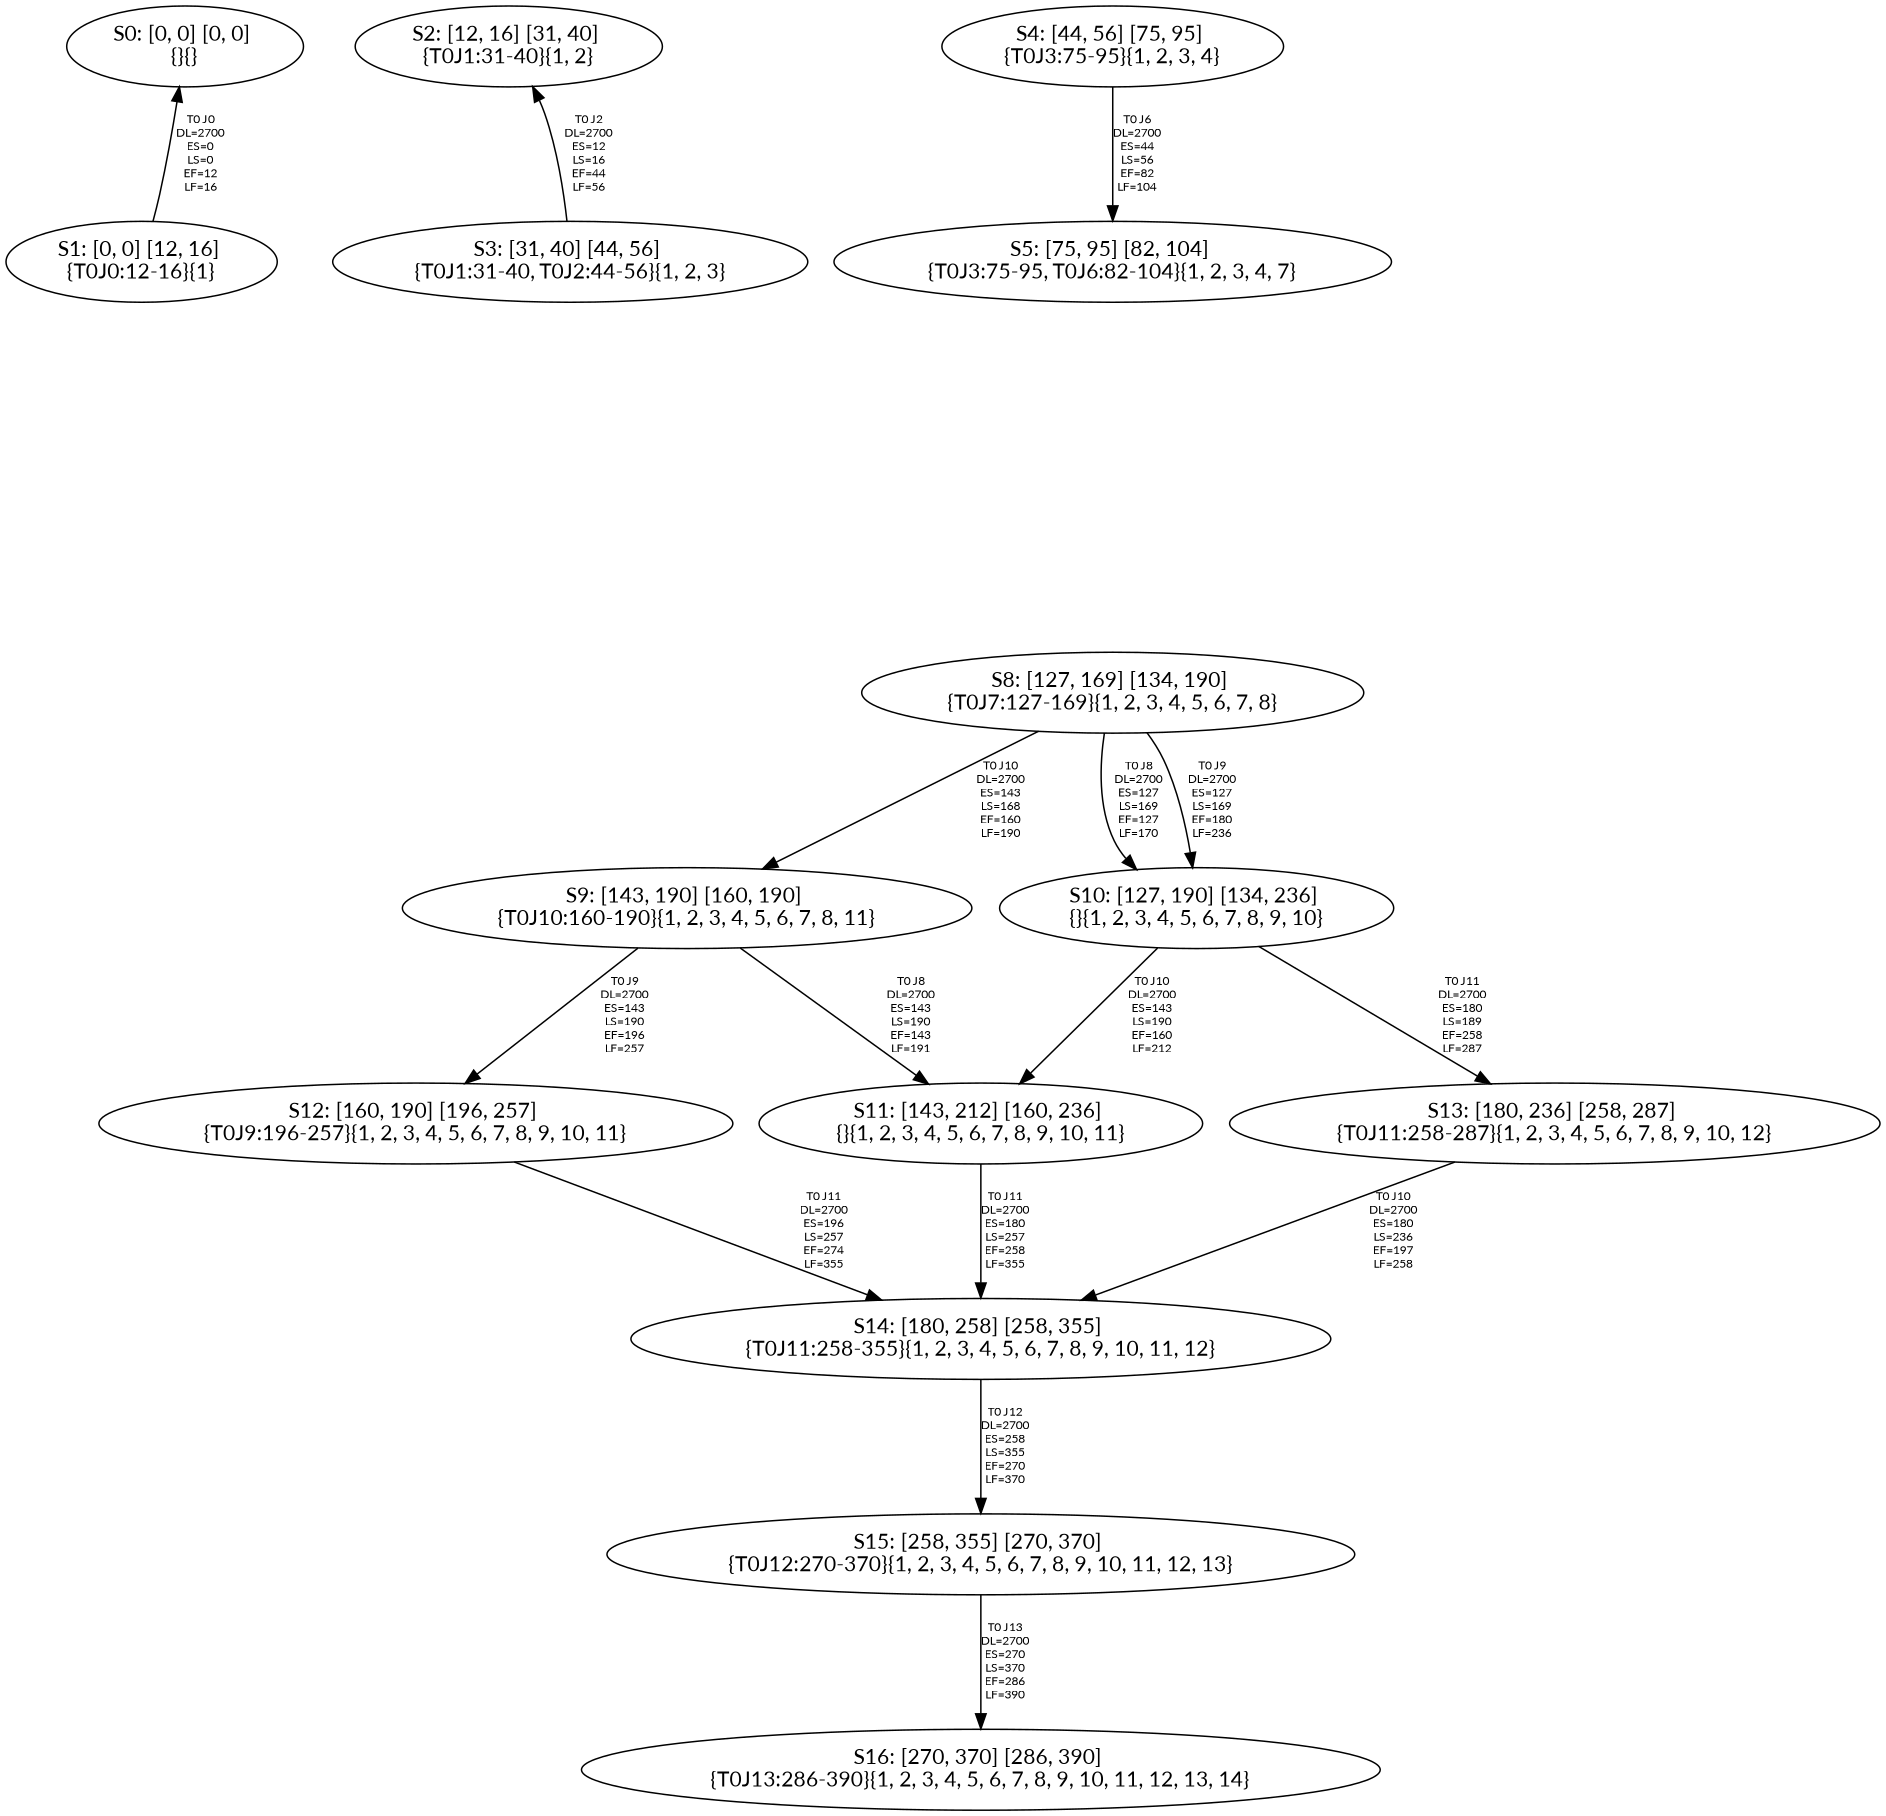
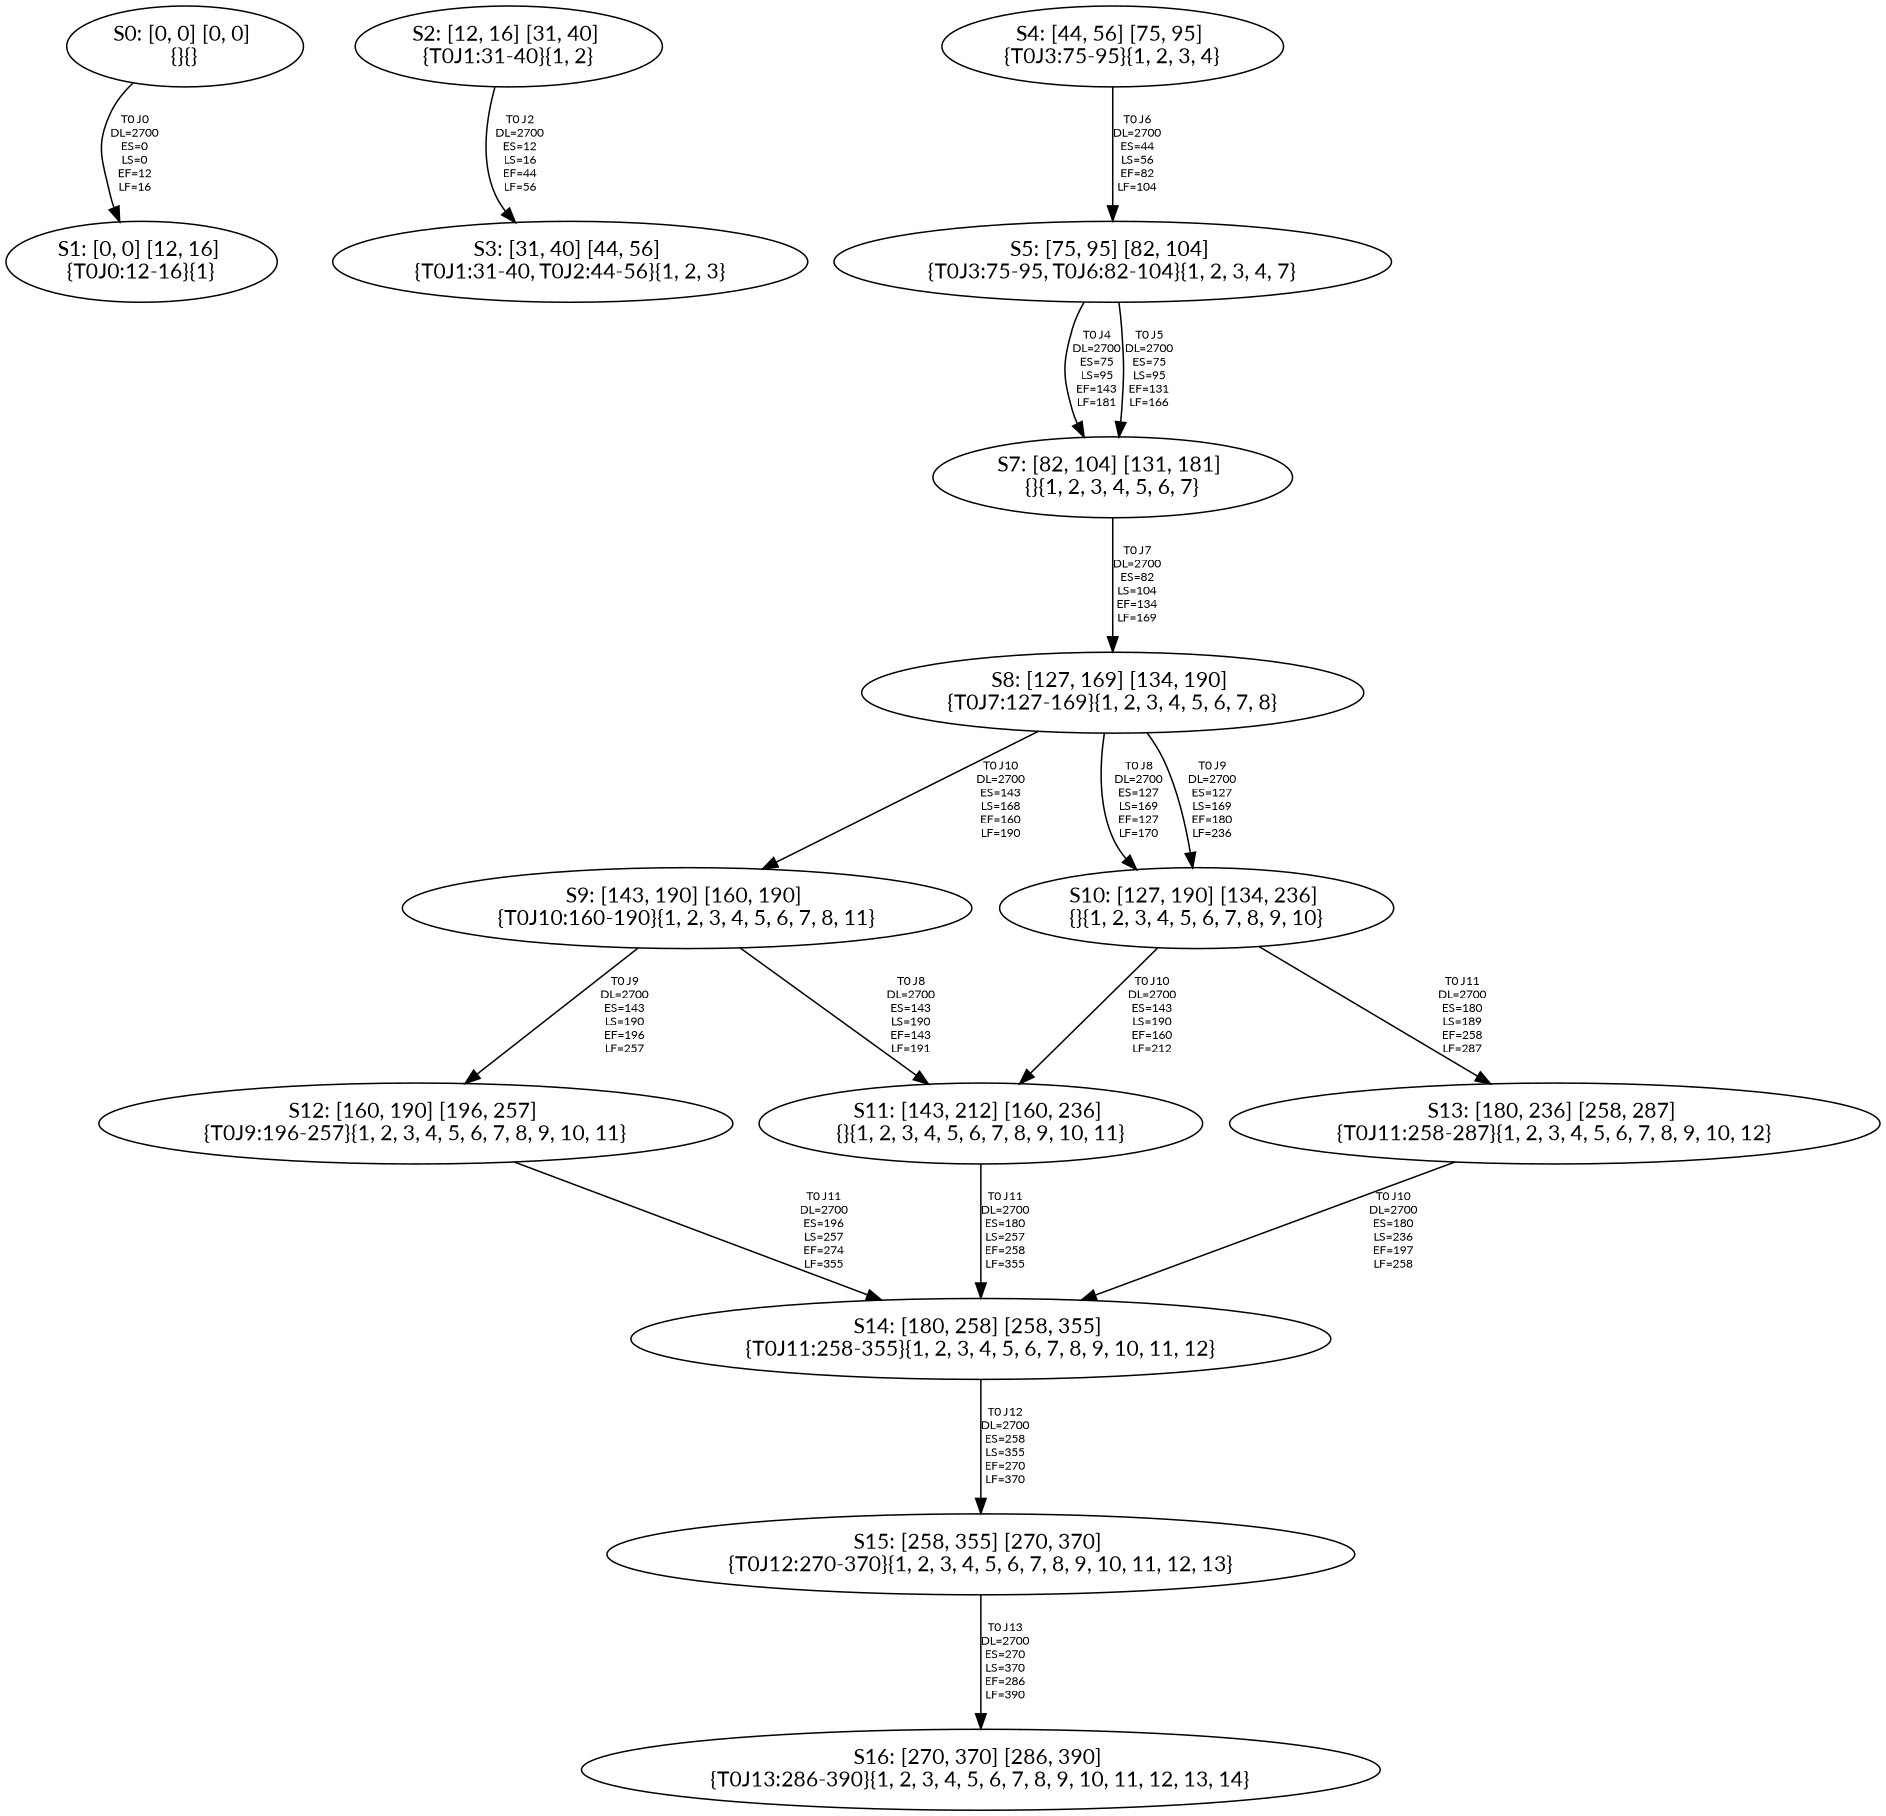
  digraph {
    fontname=Lato
    node [fontname=Lato]
    edge [fontname=Lato fontsize=8]
    n1 [label="S0: [0, 0] [0, 0] \n{}{}"]
    n2 [label="S1: [0, 0] [12, 16] \n{T0J0:12-16}{1}"]
    n3 [label="S2: [12, 16] [31, 40] \n{T0J1:31-40}{1, 2}"]
    n4 [label="S3: [31, 40] [44, 56] \n{T0J1:31-40, T0J2:44-56}{1, 2, 3}"]
    n5 [label="S4: [44, 56] [75, 95] \n{T0J3:75-95}{1, 2, 3, 4}"]
    n6 [label="S5: [75, 95] [82, 104] \n{T0J3:75-95, T0J6:82-104}{1, 2, 3, 4, 7}"]
+   n7 [label="S7: [82, 104] [131, 181] \n{}{1, 2, 3, 4, 5, 6, 7}"]
    n8 [label="S8: [127, 169] [134, 190] \n{T0J7:127-169}{1, 2, 3, 4, 5, 6, 7, 8}"]
    n9 [label="S9: [143, 190] [160, 190] \n{T0J10:160-190}{1, 2, 3, 4, 5, 6, 7, 8, 11}"]
    n10 [label="S10: [127, 190] [134, 236] \n{}{1, 2, 3, 4, 5, 6, 7, 8, 9, 10}"]
    n11 [label="S11: [143, 212] [160, 236] \n{}{1, 2, 3, 4, 5, 6, 7, 8, 9, 10, 11}"]
    n12 [label="S12: [160, 190] [196, 257] \n{T0J9:196-257}{1, 2, 3, 4, 5, 6, 7, 8, 9, 10, 11}"]
    n13 [label="S13: [180, 236] [258, 287] \n{T0J11:258-287}{1, 2, 3, 4, 5, 6, 7, 8, 9, 10, 12}"]
    n14 [label="S14: [180, 258] [258, 355] \n{T0J11:258-355}{1, 2, 3, 4, 5, 6, 7, 8, 9, 10, 11, 12}"]
    n15 [label="S15: [258, 355] [270, 370] \n{T0J12:270-370}{1, 2, 3, 4, 5, 6, 7, 8, 9, 10, 11, 12, 13}"]
    n16 [label="S16: [270, 370] [286, 390] \n{T0J13:286-390}{1, 2, 3, 4, 5, 6, 7, 8, 9, 10, 11, 12, 13, 14}"]
-   n2 -> n1 [label="T0 J0\nDL=2700\nES=0\nLS=0\nEF=12\nLF=16"]
-   n4 -> n3 [label="T0 J2\nDL=2700\nES=12\nLS=16\nEF=44\nLF=56"]
+   n1 -> n2 [label="T0 J0\nDL=2700\nES=0\nLS=0\nEF=12\nLF=16"]
+   n3 -> n4 [label="T0 J2\nDL=2700\nES=12\nLS=16\nEF=44\nLF=56"]
    n5 -> n6 [label="T0 J6\nDL=2700\nES=44\nLS=56\nEF=82\nLF=104"]
+   n6 -> n7 [label="T0 J4\nDL=2700\nES=75\nLS=95\nEF=143\nLF=181"]
+   n6 -> n7 [label="T0 J5\nDL=2700\nES=75\nLS=95\nEF=131\nLF=166"]
+   n7 -> n8 [label="T0 J7\nDL=2700\nES=82\nLS=104\nEF=134\nLF=169"]
    n8 -> n9 [label="T0 J10\nDL=2700\nES=143\nLS=168\nEF=160\nLF=190"]
    n8 -> n10 [label="T0 J8\nDL=2700\nES=127\nLS=169\nEF=127\nLF=170"]
    n8 -> n10 [label="T0 J9\nDL=2700\nES=127\nLS=169\nEF=180\nLF=236"]
    n9 -> n11 [label="T0 J8\nDL=2700\nES=143\nLS=190\nEF=143\nLF=191"]
    n9 -> n12 [label="T0 J9\nDL=2700\nES=143\nLS=190\nEF=196\nLF=257"]
    n10 -> n11 [label="T0 J10\nDL=2700\nES=143\nLS=190\nEF=160\nLF=212"]
    n10 -> n13 [label="T0 J11\nDL=2700\nES=180\nLS=189\nEF=258\nLF=287"]
    n11 -> n14 [label="T0 J11\nDL=2700\nES=180\nLS=257\nEF=258\nLF=355"]
    n12 -> n14 [label="T0 J11\nDL=2700\nES=196\nLS=257\nEF=274\nLF=355"]
    n13 -> n14 [label="T0 J10\nDL=2700\nES=180\nLS=236\nEF=197\nLF=258"]
    n14 -> n15 [label="T0 J12\nDL=2700\nES=258\nLS=355\nEF=270\nLF=370"]
    n15 -> n16 [label="T0 J13\nDL=2700\nES=270\nLS=370\nEF=286\nLF=390"]
  }
